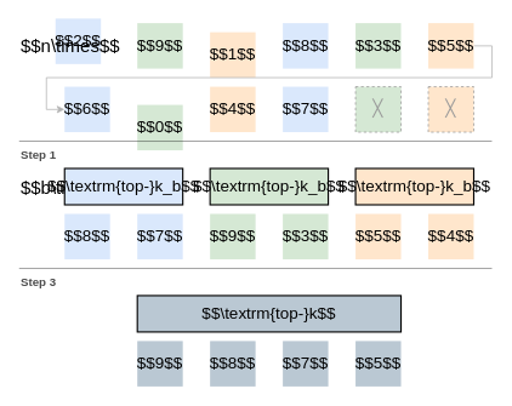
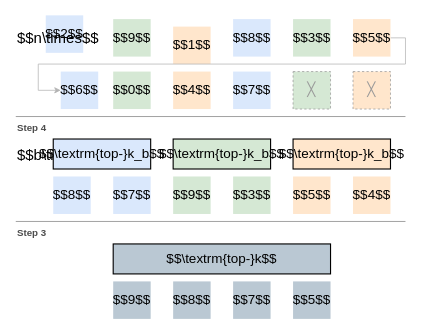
  <mxCell id="0" />
  <mxCell id="1" parent="0" />
  <mxCell id="2" value="$$7$$" style="rounded=0;whiteSpace=wrap;html=1;fillColor=#dae8fc;strokeColor=none;fontSize=18;" vertex="1" parent="1"><mxGeometry x="310" y="95" width="50" height="50" as="geometry" /></mxCell>
  <mxCell id="3" value="$$4$$" style="rounded=0;whiteSpace=wrap;html=1;fillColor=#ffe6cc;strokeColor=none;fontSize=18;" vertex="1" parent="1"><mxGeometry x="230" y="95" width="50" height="50" as="geometry" /></mxCell>
- <mxCell id="4" value="$$0$$" style="rounded=0;whiteSpace=wrap;html=1;fillColor=#d5e8d4;strokeColor=none;fontSize=18;" vertex="1" parent="1"><mxGeometry x="150" y="115" width="50" height="50" as="geometry" /></mxCell>
+ <mxCell id="4" value="$$0$$" style="rounded=0;whiteSpace=wrap;html=1;fillColor=#d5e8d4;strokeColor=none;fontSize=18;" vertex="1" parent="1"><mxGeometry x="150" y="95" width="50" height="50" as="geometry" /></mxCell>
  <mxCell id="5" value="╳" style="rounded=0;whiteSpace=wrap;html=1;fillColor=#d5e8d4;strokeColor=#999999;fontSize=18;strokeWidth=1;dashed=1;fontColor=#999999;" vertex="1" parent="1"><mxGeometry x="390" y="95" width="50" height="50" as="geometry" /></mxCell>
  <mxCell id="6" value="╳" style="rounded=0;whiteSpace=wrap;html=1;fillColor=#ffe6cc;strokeColor=#999999;fontSize=18;strokeWidth=1;dashed=1;fontColor=#999999;" vertex="1" parent="1"><mxGeometry x="470" y="95" width="50" height="50" as="geometry" /></mxCell>
  <mxCell id="7" value="$$\textrm{top-}k$$" style="rounded=0;whiteSpace=wrap;html=1;fillColor=#bac8d3;strokeColor=#000000;fontSize=18;strokeWidth=1.5;" vertex="1" parent="1"><mxGeometry x="150" y="325" width="290" height="40" as="geometry" /></mxCell>
  <mxCell id="8" value="$$2$$" style="rounded=0;whiteSpace=wrap;html=1;fillColor=#dae8fc;strokeColor=none;fontSize=18;" vertex="1" parent="1"><mxGeometry x="60" y="20" width="50" height="50" as="geometry" /></mxCell>
  <mxCell id="9" value="$$8$$" style="rounded=0;whiteSpace=wrap;html=1;fillColor=#dae8fc;strokeColor=none;fontSize=18;" vertex="1" parent="1"><mxGeometry x="310" y="25" width="50" height="50" as="geometry" /></mxCell>
  <mxCell id="10" value="$$1$$" style="rounded=0;whiteSpace=wrap;html=1;fillColor=#ffe6cc;strokeColor=none;fontSize=18;" vertex="1" parent="1"><mxGeometry x="230" y="35" width="50" height="50" as="geometry" /></mxCell>
  <mxCell id="11" value="$$9$$" style="rounded=0;whiteSpace=wrap;html=1;fillColor=#d5e8d4;strokeColor=none;fontSize=18;" vertex="1" parent="1"><mxGeometry x="150" y="25" width="50" height="50" as="geometry" /></mxCell>
  <mxCell id="12" value="$$3$$" style="rounded=0;whiteSpace=wrap;html=1;fillColor=#d5e8d4;strokeColor=none;fontSize=18;" vertex="1" parent="1"><mxGeometry x="390" y="25" width="50" height="50" as="geometry" /></mxCell>
  <mxCell id="13" style="edgeStyle=orthogonalEdgeStyle;rounded=0;orthogonalLoop=1;jettySize=auto;html=1;exitX=1;exitY=0.5;exitDx=0;exitDy=0;entryX=0;entryY=0.5;entryDx=0;entryDy=0;strokeColor=#B3B3B3;" edge="1" parent="1" source="14" target="18"><mxGeometry relative="1" as="geometry"><Array as="points"><mxPoint x="540" y="50" /><mxPoint x="540" y="85" /><mxPoint x="50" y="85" /><mxPoint x="50" y="120" /></Array></mxGeometry></mxCell>
  <mxCell id="14" value="$$5$$" style="rounded=0;whiteSpace=wrap;html=1;fillColor=#ffe6cc;strokeColor=none;fontSize=18;" vertex="1" parent="1"><mxGeometry x="470" y="25" width="50" height="50" as="geometry" /></mxCell>
  <mxCell id="15" value="$$8$$" style="rounded=0;whiteSpace=wrap;html=1;fillColor=#bac8d3;strokeColor=none;fontSize=18;" vertex="1" parent="1"><mxGeometry x="230" y="375" width="50" height="50" as="geometry" /></mxCell>
  <mxCell id="16" value="$$7$$" style="rounded=0;whiteSpace=wrap;html=1;fillColor=#bac8d3;strokeColor=none;fontSize=18;" vertex="1" parent="1"><mxGeometry x="310" y="375" width="50" height="50" as="geometry" /></mxCell>
  <mxCell id="17" value="$$b\times$$" style="text;html=1;align=left;verticalAlign=middle;whiteSpace=wrap;rounded=0;fontSize=20;" vertex="1" parent="1"><mxGeometry x="20" y="190" width="30" height="30" as="geometry" /></mxCell>
- <mxCell id="18" value="$$6$$" style="rounded=0;whiteSpace=wrap;html=1;fillColor=#dae8fc;strokeColor=none;fontSize=18;" vertex="1" parent="1"><mxGeometry x="70" y="95" width="50" height="50" as="geometry" /></mxCell>
+ <mxCell id="18" value="$$6$$" style="rounded=0;whiteSpace=wrap;html=1;fillColor=#dae8fc;strokeColor=none;fontSize=18;" vertex="1" parent="1"><mxGeometry x="80" y="95" width="50" height="50" as="geometry" /></mxCell>
  <mxCell id="19" value="$$9$$" style="rounded=0;whiteSpace=wrap;html=1;fillColor=#bac8d3;strokeColor=none;fontSize=18;" vertex="1" parent="1"><mxGeometry x="150" y="375" width="50" height="50" as="geometry" /></mxCell>
  <mxCell id="20" value="$$5$$" style="rounded=0;whiteSpace=wrap;html=1;fillColor=#bac8d3;strokeColor=none;fontSize=18;" vertex="1" parent="1"><mxGeometry x="390" y="375" width="50" height="50" as="geometry" /></mxCell>
  <mxCell id="21" value="$$\textrm{top-}k_b$$" style="rounded=0;whiteSpace=wrap;html=1;fillColor=#dae8fc;strokeColor=#000000;fontSize=18;strokeWidth=1.5;" vertex="1" parent="1"><mxGeometry x="70" y="185" width="130" height="40" as="geometry" /></mxCell>
  <mxCell id="22" value="$$\textrm{top-}k_b$$" style="rounded=0;whiteSpace=wrap;html=1;fillColor=#d5e8d4;strokeColor=#000000;fontSize=18;strokeWidth=1.5;" vertex="1" parent="1"><mxGeometry x="230" y="185" width="130" height="40" as="geometry" /></mxCell>
  <mxCell id="23" value="$$\textrm{top-}k_b$$" style="rounded=0;whiteSpace=wrap;html=1;fillColor=#ffe6cc;strokeColor=#000000;fontSize=18;strokeWidth=1.5;" vertex="1" parent="1"><mxGeometry x="390" y="185" width="130" height="40" as="geometry" /></mxCell>
  <mxCell id="24" value="$$8$$" style="rounded=0;whiteSpace=wrap;html=1;fillColor=#dae8fc;strokeColor=none;fontSize=18;" vertex="1" parent="1"><mxGeometry x="70" y="235" width="50" height="50" as="geometry" /></mxCell>
  <mxCell id="25" value="$$7$$" style="rounded=0;whiteSpace=wrap;html=1;fillColor=#dae8fc;strokeColor=none;fontSize=18;" vertex="1" parent="1"><mxGeometry x="150" y="235" width="50" height="50" as="geometry" /></mxCell>
  <mxCell id="26" value="$$9$$" style="rounded=0;whiteSpace=wrap;html=1;fillColor=#d5e8d4;strokeColor=none;fontSize=18;" vertex="1" parent="1"><mxGeometry x="230" y="235" width="50" height="50" as="geometry" /></mxCell>
  <mxCell id="27" value="$$3$$" style="rounded=0;whiteSpace=wrap;html=1;fillColor=#d5e8d4;strokeColor=none;fontSize=18;" vertex="1" parent="1"><mxGeometry x="310" y="235" width="50" height="50" as="geometry" /></mxCell>
  <mxCell id="28" value="$$5$$" style="rounded=0;whiteSpace=wrap;html=1;fillColor=#ffe6cc;strokeColor=none;fontSize=18;" vertex="1" parent="1"><mxGeometry x="390" y="235" width="50" height="50" as="geometry" /></mxCell>
  <mxCell id="29" value="$$4$$" style="rounded=0;whiteSpace=wrap;html=1;fillColor=#ffe6cc;strokeColor=none;fontSize=18;" vertex="1" parent="1"><mxGeometry x="470" y="235" width="50" height="50" as="geometry" /></mxCell>
- <mxCell id="30" value="Step 1" style="text;html=1;align=left;verticalAlign=middle;whiteSpace=wrap;rounded=0;fontStyle=1;fontSize=13;fontColor=#4D4D4D;" vertex="1" parent="1"><mxGeometry x="20" y="155" width="60" height="30" as="geometry" /></mxCell>
+ <mxCell id="30" value="Step 4" style="text;html=1;align=left;verticalAlign=middle;whiteSpace=wrap;rounded=0;fontStyle=1;fontSize=13;fontColor=#4D4D4D;" vertex="1" parent="1"><mxGeometry x="20" y="155" width="60" height="30" as="geometry" /></mxCell>
  <mxCell id="31" value="Step 3" style="text;html=1;align=left;verticalAlign=middle;whiteSpace=wrap;rounded=0;fontStyle=1;fontSize=13;fontColor=#4D4D4D;" vertex="1" parent="1"><mxGeometry x="20" y="295" width="50" height="30" as="geometry" /></mxCell>
  <mxCell id="32" value="$$n\times$$" style="text;html=1;align=left;verticalAlign=middle;whiteSpace=wrap;rounded=0;fontSize=20;" vertex="1" parent="1"><mxGeometry x="20" y="35" width="30" height="30" as="geometry" /></mxCell>
  <mxCell id="33" value="" style="endArrow=none;html=1;rounded=0;strokeWidth=0.5;exitX=0;exitY=0;exitDx=0;exitDy=0;" edge="1" parent="1" source="30"><mxGeometry width="50" height="50" relative="1" as="geometry"><mxPoint x="30" y="155" as="sourcePoint" /><mxPoint x="540" y="155" as="targetPoint" /></mxGeometry></mxCell>
  <mxCell id="34" value="" style="endArrow=none;html=1;rounded=0;strokeWidth=0.5;" edge="1" parent="1"><mxGeometry width="50" height="50" relative="1" as="geometry"><mxPoint x="20" y="295" as="sourcePoint" /><mxPoint x="540" y="295" as="targetPoint" /></mxGeometry></mxCell>
